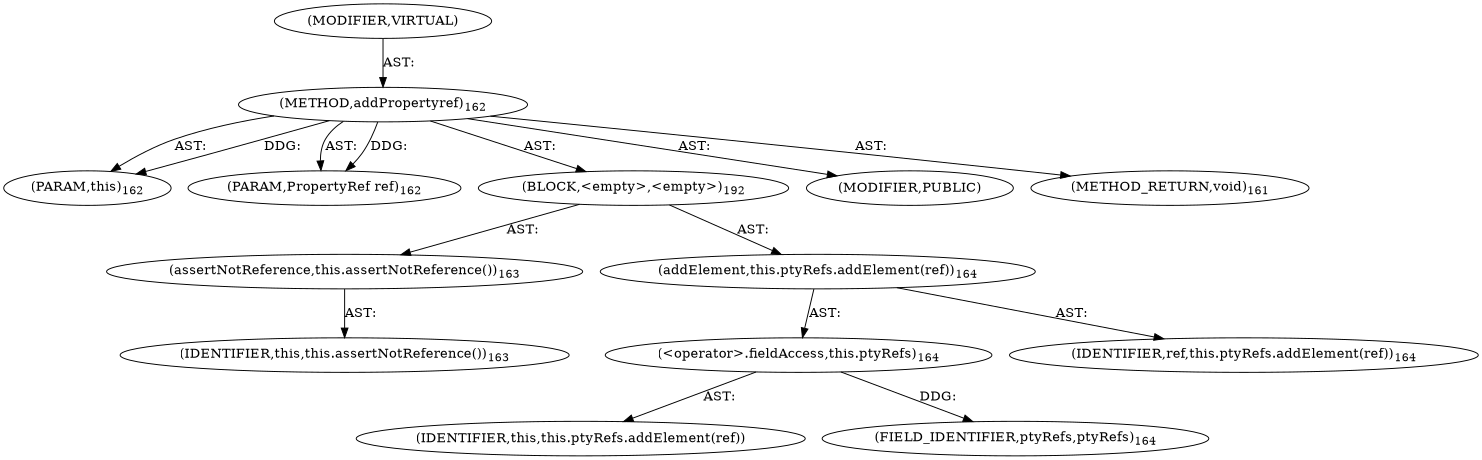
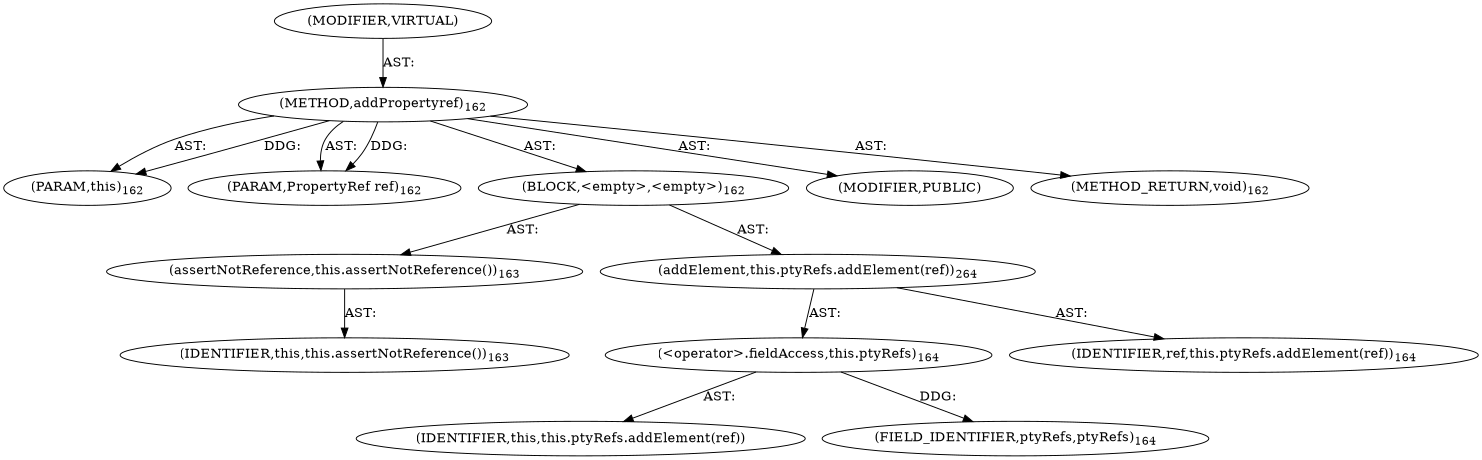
  digraph {
    n1 [label=<(METHOD,addPropertyref)<SUB>162</SUB>>]
    n2 [label=<(PARAM,this)<SUB>162</SUB>>]
    n3 [label=<(PARAM,PropertyRef ref)<SUB>162</SUB>>]
-   n4 [label=<(BLOCK,&lt;empty&gt;,&lt;empty&gt;)<SUB>192</SUB>>]
+   n4 [label=<(BLOCK,&lt;empty&gt;,&lt;empty&gt;)<SUB>162</SUB>>]
    n5 [label=<(MODIFIER,PUBLIC)>]
-   n6 [label=<(METHOD_RETURN,void)<SUB>161</SUB>>]
+   n6 [label=<(METHOD_RETURN,void)<SUB>162</SUB>>]
    n7 [label=<(assertNotReference,this.assertNotReference())<SUB>163</SUB>>]
-   n8 [label=<(addElement,this.ptyRefs.addElement(ref))<SUB>164</SUB>>]
+   n8 [label=<(addElement,this.ptyRefs.addElement(ref))<SUB>264</SUB>>]
    n9 [label=<(MODIFIER,VIRTUAL)>]
    n10 [label=<(IDENTIFIER,this,this.assertNotReference())<SUB>163</SUB>>]
    n11 [label=<(&lt;operator&gt;.fieldAccess,this.ptyRefs)<SUB>164</SUB>>]
    n12 [label=<(IDENTIFIER,ref,this.ptyRefs.addElement(ref))<SUB>164</SUB>>]
    n13 [label=<(IDENTIFIER,this,this.ptyRefs.addElement(ref))>]
    n14 [label=<(FIELD_IDENTIFIER,ptyRefs,ptyRefs)<SUB>164</SUB>>]
    n1 -> n2 [label="AST: "]
    n1 -> n2 [label="DDG: "]
    n1 -> n3 [label="AST: "]
    n1 -> n3 [label="DDG: "]
    n1 -> n4 [label="AST: "]
    n1 -> n5 [label="AST: "]
    n1 -> n6 [label="AST: "]
    n4 -> n7 [label="AST: "]
    n4 -> n8 [label="AST: "]
    n7 -> n10 [label="AST: "]
    n8 -> n11 [label="AST: "]
    n8 -> n12 [label="AST: "]
    n9 -> n1 [label="AST: "]
    n11 -> n13 [label="AST: "]
    n11 -> n14 [label="DDG: "]
  }
